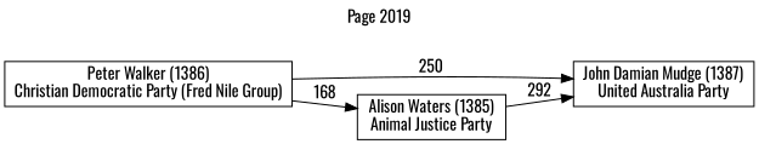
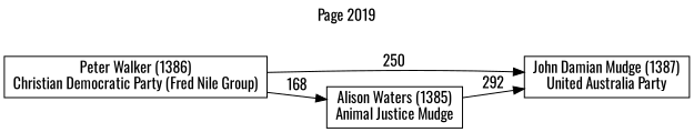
  digraph {
    label="Page 2019"
    labelloc=t
    mclimit=10
    rankdir=LR
    fontname=Oswald
    node [shape=box fontname=Oswald]
    edge [fontname=Oswald]
    n1 [label="John Damian Mudge (1387)\nUnited Australia Party"]
-   n2 [label="Alison Waters (1385)\nAnimal Justice Party"]
+   n2 [label="Alison Waters (1385)\nAnimal Justice Mudge"]
    n3 [label="Peter Walker (1386)\nChristian Democratic Party (Fred Nile Group)"]
    n2 -> n1 [label=292]
    n3 -> n1 [label=250]
    n3 -> n2 [label=168]
  }
